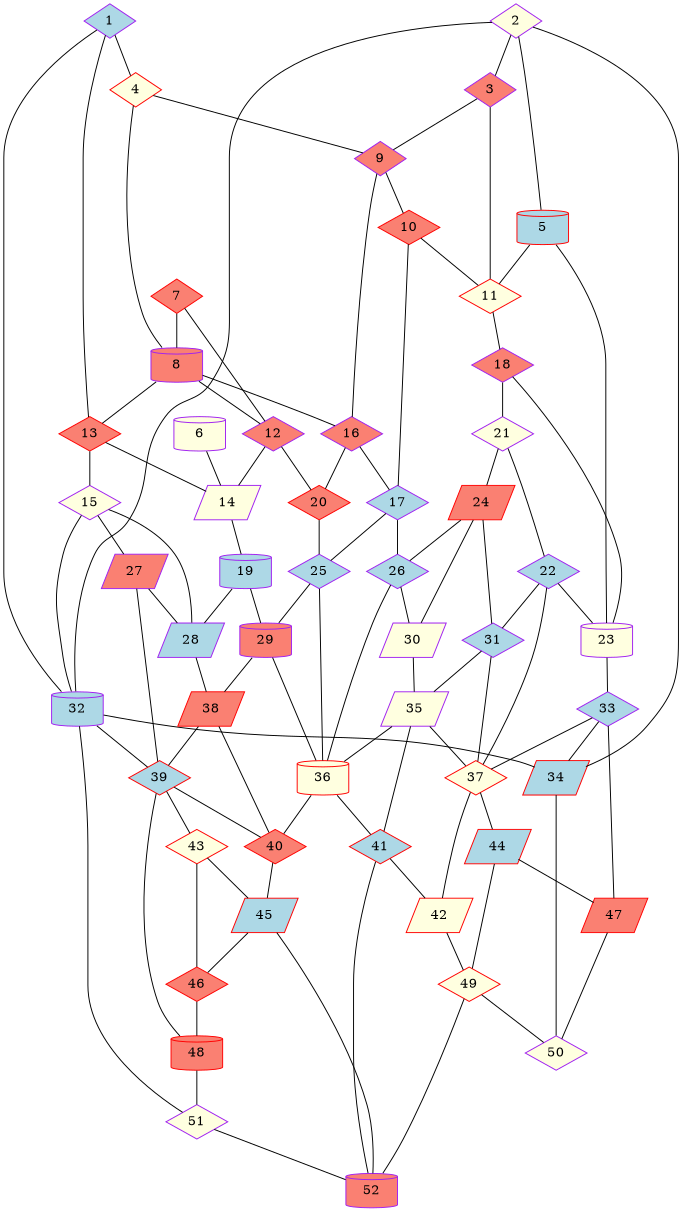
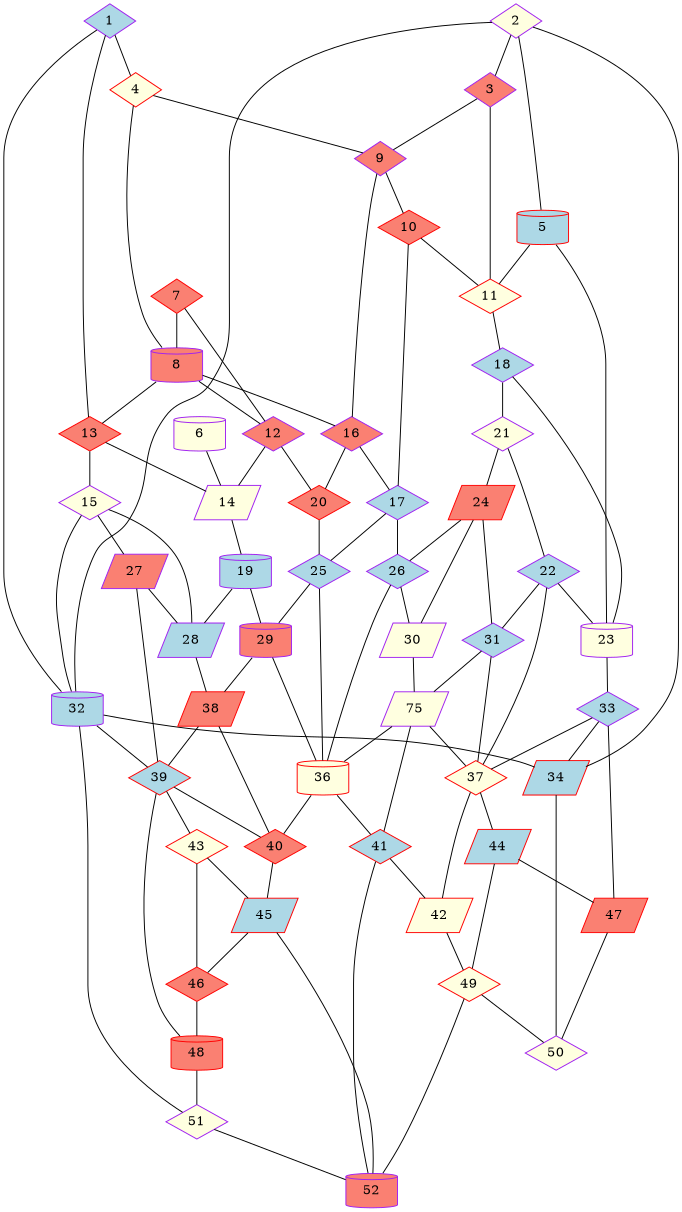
  graph {
    node [color=purple fillcolor=salmon shape=diamond style=filled]
    edge [weight=1.0]
    1 [fillcolor=lightblue]
    4 [color=red fillcolor=lightyellow]
    13 [color=red]
    32 [fillcolor=lightblue shape=cylinder]
    9
    8 [shape=cylinder]
    14 [fillcolor=lightyellow shape=parallelogram]
    15 [fillcolor=lightyellow]
    34 [color=red fillcolor=lightblue shape=parallelogram]
    39 [color=red fillcolor=lightblue]
    51 [fillcolor=lightyellow]
    2 [fillcolor=lightyellow]
    3
    5 [color=red fillcolor=lightblue shape=cylinder]
    11 [color=red fillcolor=lightyellow]
    23 [fillcolor=lightyellow shape=cylinder]
    50 [fillcolor=lightyellow]
    16
    10 [color=red]
-   18
+   18 [fillcolor=lightblue]
    12
    33 [fillcolor=lightblue]
    6 [fillcolor=lightyellow shape=cylinder]
    19 [fillcolor=lightblue shape=cylinder]
    7 [color=red]
    20 [color=red]
    17 [fillcolor=lightblue]
    25 [fillcolor=lightblue]
    26 [fillcolor=lightblue]
    21 [fillcolor=lightyellow]
    27 [shape=parallelogram]
    28 [fillcolor=lightblue shape=parallelogram]
    29 [shape=cylinder]
    38 [color=red shape=parallelogram]
    36 [color=red fillcolor=lightyellow shape=cylinder]
    30 [fillcolor=lightyellow shape=parallelogram]
    22 [fillcolor=lightblue]
    24 [color=red shape=parallelogram]
    31 [fillcolor=lightblue]
    37 [color=red fillcolor=lightyellow]
-   35 [fillcolor=lightyellow shape=parallelogram]
+   35 [fillcolor=lightyellow shape=parallelogram label=75]
    42 [color=red fillcolor=lightyellow shape=parallelogram]
    44 [color=red fillcolor=lightblue shape=parallelogram]
    47 [color=red shape=parallelogram]
    41 [color=red fillcolor=lightblue]
    40 [color=red]
    43 [color=red fillcolor=lightyellow]
    48 [color=red shape=cylinder]
    52 [shape=cylinder]
    45 [color=red fillcolor=lightblue shape=parallelogram]
    49 [color=red fillcolor=lightyellow]
    46 [color=red]
    1 -- 4 [weight=2.0]
    1 -- 13
    1 -- 32
    4 -- 9
    4 -- 8
    13 -- 14
    13 -- 15
    32 -- 34
    32 -- 39
    32 -- 51
    9 -- 16
    9 -- 10
    8 -- 13
    8 -- 16
    8 -- 12
    14 -- 19
    15 -- 32
    15 -- 27
    15 -- 28
    34 -- 50 [weight=2.0]
    39 -- 40
    39 -- 43
    39 -- 48
    51 -- 52
    2 -- 32
    2 -- 34
    2 -- 3
    2 -- 5
    3 -- 9
    3 -- 11
    5 -- 11
    5 -- 23
    11 -- 18
    23 -- 33
    16 -- 20
    16 -- 17
    10 -- 11
    10 -- 17
    18 -- 23
    18 -- 21 [weight=2.0]
    12 -- 14
    12 -- 20
    33 -- 34
    33 -- 37
    33 -- 47
    6 -- 14
    19 -- 28
    19 -- 29
    7 -- 8
    7 -- 12
    20 -- 25
    17 -- 25
    17 -- 26
    25 -- 29
    25 -- 36
    26 -- 36
    26 -- 30
    21 -- 22
    21 -- 24
    27 -- 39
    27 -- 28
    28 -- 38
    29 -- 38
    29 -- 36
    38 -- 39
    38 -- 40
    36 -- 41
    36 -- 40
    30 -- 35 [weight=2.0]
    22 -- 23
    22 -- 31
    22 -- 37
    24 -- 26
    24 -- 30
    24 -- 31
    31 -- 37
    31 -- 35
    37 -- 42
    37 -- 44
    35 -- 36
    35 -- 37
    35 -- 41
    42 -- 49
    44 -- 47 [weight=2.0]
    44 -- 49
    47 -- 50
    41 -- 42
    41 -- 52
    40 -- 45
    43 -- 45
    43 -- 46
    48 -- 51
    45 -- 52
    45 -- 46
    49 -- 50
    49 -- 52
    46 -- 48 [weight=2.0]
  }
